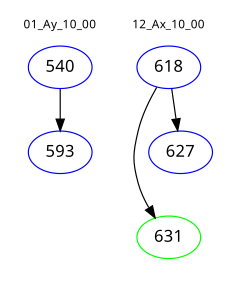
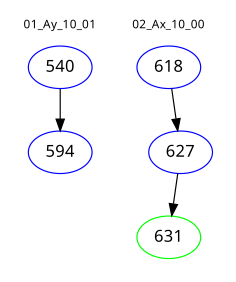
  digraph {
    fontname="Noto Sans"
    node [color=blue fontname="Noto Sans"]
    edge [color=black fontname="Noto Sans"]
    n1 [label=540]
-   n2 [label=593]
+   n2 [label=594]
    n3 [label=618]
    n4 [color=green label=631]
    n5 [label=627]
    subgraph cluster_1 {
      color=white
      fontsize=10
-     label="01_Ay_10_00"
+     label="01_Ay_10_01"
      n1
      n2
    }
    subgraph cluster_2 {
      color=white
      fontsize=10
-     label="12_Ax_10_00"
+     label="02_Ax_10_00"
      n3
      n4
      n5
    }
    n1 -> n2
-   n3 -> n4
+   n5 -> n4
    n3 -> n5
  }
